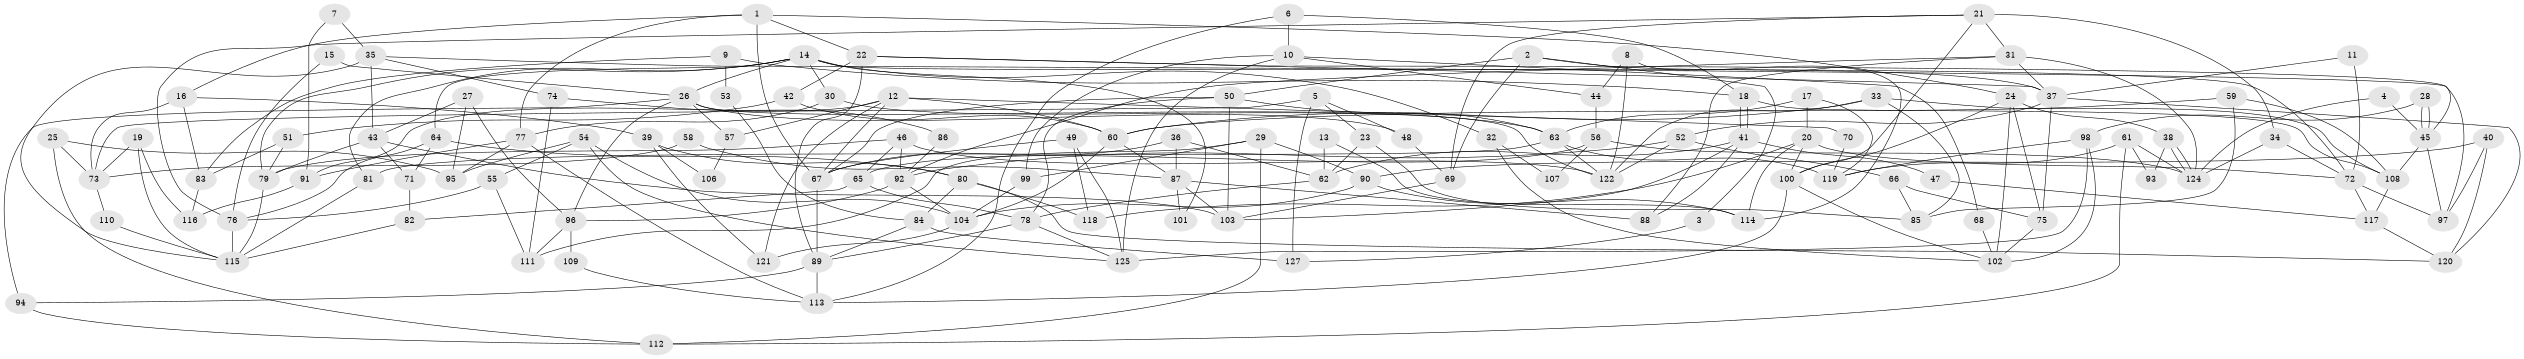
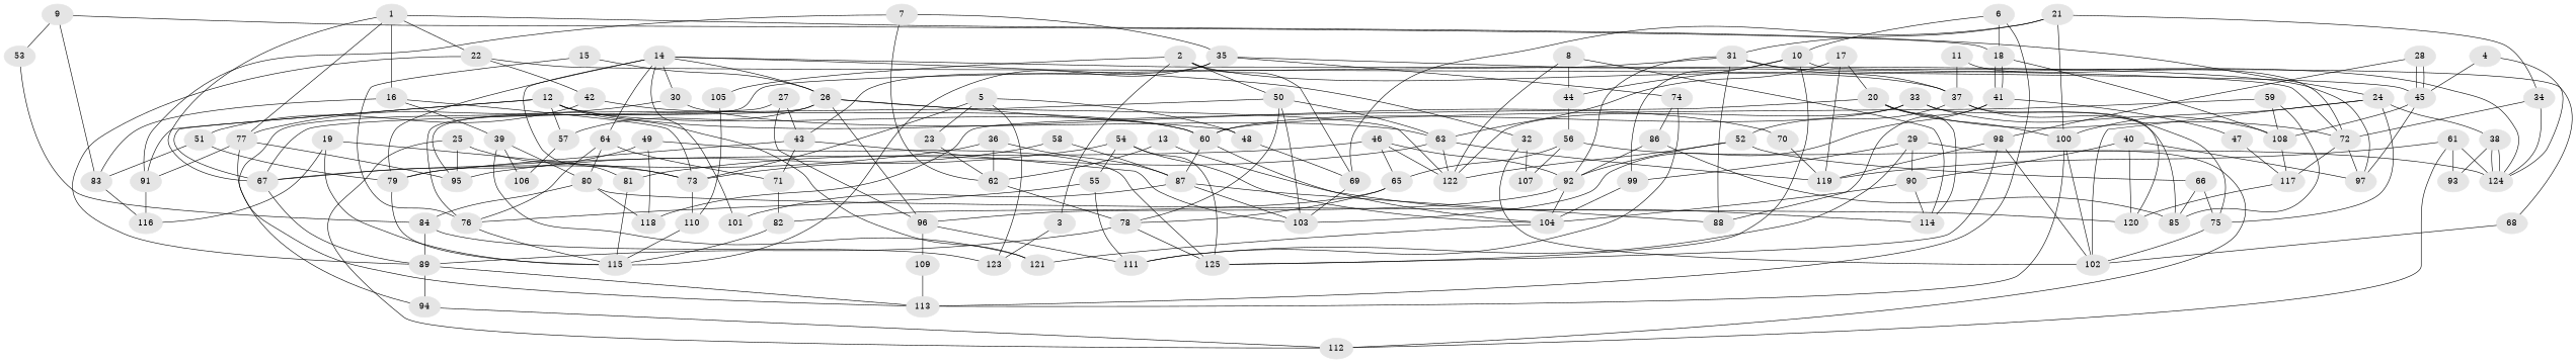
  graph {
    node [color=gray90 style=filled]
    1
    16
    22
    24
    67
    77
    73
    83
    39
    37
    45
    42
    89
    100
    38
    75
    102
    113
    91
    95
    2
    3
    50
    69
-   123 [label=127]
+   105
+   123
    52
    120
    63
    103
    78
    110
    4
    124
    108
    97
    5
    23
    48
    62
    85
    6
    10
    18
    44
    68
    99
    125
    41
    7
    35
    115
    43
    74
    116
    8
    114
    122
    56
    9
    53
    84
    104
    11
    72
    117
    12
    57
    60
    70
    121
    106
    87
    119
    13
    14
    26
    30
    32
    64
    79
    81
    101
    94
    96
    107
    76
    80
    71
    15
    17
    20
    118
    88
    47
    19
    21
    31
    34
    92
    51
    93
    25
    112
    111
    109
    27
    28
    98
    29
    90
    33
    86
    36
    66
    40
    82
    65
    46
    49
    54
    55
    58
    59
    61
    1 -- 16
    1 -- 22
    1 -- 24
    1 -- 67
    1 -- 77
    16 -- 73
    16 -- 83
    16 -- 39
-   22 -- 37
    22 -- 45
    22 -- 42
    22 -- 89
    24 -- 100
    24 -- 38
    24 -- 75
    24 -- 102
    67 -- 89
    77 -- 113
    77 -- 91
    77 -- 95
    73 -- 110
    83 -- 116
    39 -- 121
    39 -- 106
    39 -- 80
    37 -- 75
    37 -- 52
    37 -- 120
    45 -- 108
    45 -- 97
    42 -- 60
    42 -- 51
    89 -- 113
    89 -- 94
    100 -- 102
    100 -- 113
    38 -- 124
    38 -- 124
    38 -- 93
    75 -- 102
    91 -- 116
    2 -- 37
    2 -- 3
    2 -- 50
    2 -- 69
+   2 -- 105
    3 -- 123
    50 -- 67
    50 -- 63
    50 -- 103
    50 -- 78
    69 -- 103
+   105 -- 110
    52 -- 122
    52 -- 92
    52 -- 66
    63 -- 122
    63 -- 119
    63 -- 81
    78 -- 89
    78 -- 125
    110 -- 115
    4 -- 45
    4 -- 124
    108 -- 117
    5 -- 73
    5 -- 123
    5 -- 23
    5 -- 48
    23 -- 62
-   23 -- 85
+   86 -- 85
    48 -- 69
    62 -- 78
    6 -- 113
    6 -- 10
    6 -- 18
    10 -- 44
    10 -- 68
    10 -- 99
    10 -- 125
    18 -- 108
    18 -- 41
    18 -- 41
    44 -- 56
    68 -- 102
    99 -- 104
    41 -- 103
    41 -- 88
    41 -- 47
    7 -- 91
-   41 -- 62
+   7 -- 62
    7 -- 35
    35 -- 97
    35 -- 115
    35 -- 43
    35 -- 74
    43 -- 103
    43 -- 79
    43 -- 71
    74 -- 111
    74 -- 86
    8 -- 44
    8 -- 114
    8 -- 122
    56 -- 124
    56 -- 107
    56 -- 65
    9 -- 83
    9 -- 18
    9 -- 53
    53 -- 84
    84 -- 89
    84 -- 123
    104 -- 121
    11 -- 37
    11 -- 72
    72 -- 97
    72 -- 117
    117 -- 120
    12 -- 67
    12 -- 91
    12 -- 57
    12 -- 60
    12 -- 70
    12 -- 121
    57 -- 106
    60 -- 104
    60 -- 87
    70 -- 119
    87 -- 103
    87 -- 101
    87 -- 88
    13 -- 62
    13 -- 114
    14 -- 72
    14 -- 26
    14 -- 30
    14 -- 32
    14 -- 64
    14 -- 79
    14 -- 81
    14 -- 101
    26 -- 48
    26 -- 122
    26 -- 57
    26 -- 94
    26 -- 96
    30 -- 77
    30 -- 63
    32 -- 102
    32 -- 107
    64 -- 76
    64 -- 80
    64 -- 71
    79 -- 115
    81 -- 115
    94 -- 112
    96 -- 111
    96 -- 109
    76 -- 115
    80 -- 120
    80 -- 84
    80 -- 118
    71 -- 82
    15 -- 26
    15 -- 76
    17 -- 63
    17 -- 119
    17 -- 20
    20 -- 100
    20 -- 114
    20 -- 72
    20 -- 118
    47 -- 117
    19 -- 73
    19 -- 115
    19 -- 116
    21 -- 100
    21 -- 69
-   21 -- 76
+   31 -- 76
    21 -- 31
    21 -- 34
    31 -- 37
    31 -- 124
    31 -- 88
    31 -- 92
    34 -- 124
    34 -- 72
    92 -- 104
    92 -- 96
    51 -- 83
    51 -- 79
    25 -- 73
    25 -- 95
    25 -- 112
    109 -- 113
    27 -- 95
    27 -- 43
    27 -- 96
    28 -- 45
    28 -- 45
    28 -- 98
    98 -- 102
    98 -- 125
    98 -- 119
    29 -- 99
    29 -- 112
    29 -- 111
    29 -- 90
    90 -- 114
    90 -- 104
    33 -- 108
    33 -- 85
    33 -- 122
    33 -- 60
    86 -- 92
    36 -- 67
    36 -- 62
    36 -- 87
    66 -- 75
    66 -- 85
    40 -- 120
    40 -- 97
    40 -- 90
    82 -- 115
    65 -- 78
    65 -- 82
    46 -- 122
    46 -- 79
    46 -- 92
    46 -- 65
    49 -- 67
    49 -- 125
    49 -- 118
    54 -- 95
    54 -- 125
    54 -- 104
    54 -- 55
    55 -- 76
    55 -- 111
    58 -- 73
    58 -- 87
    59 -- 108
    59 -- 85
    59 -- 60
    61 -- 124
    61 -- 119
    61 -- 93
    61 -- 112
  }
